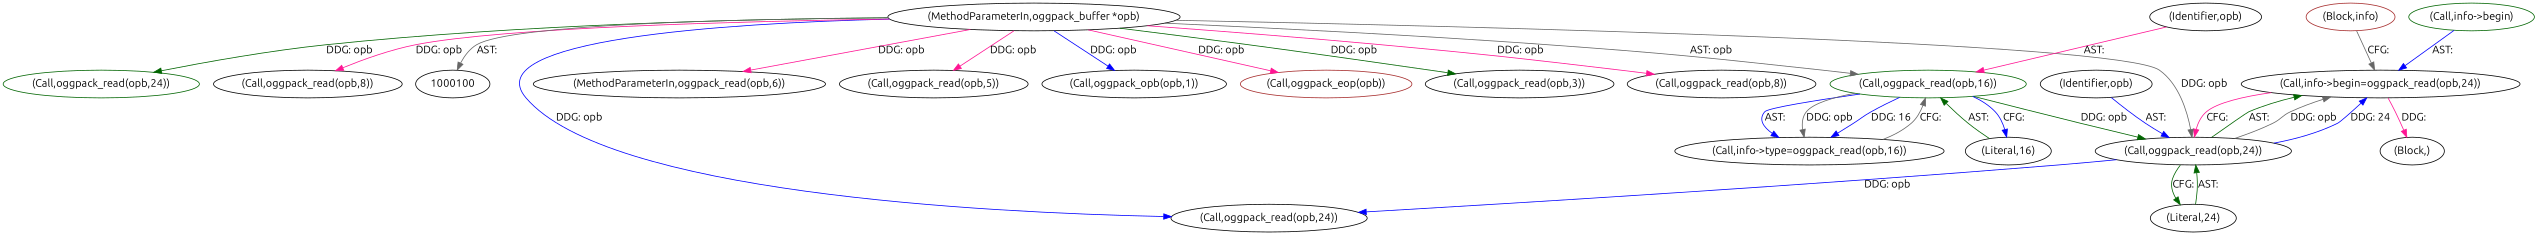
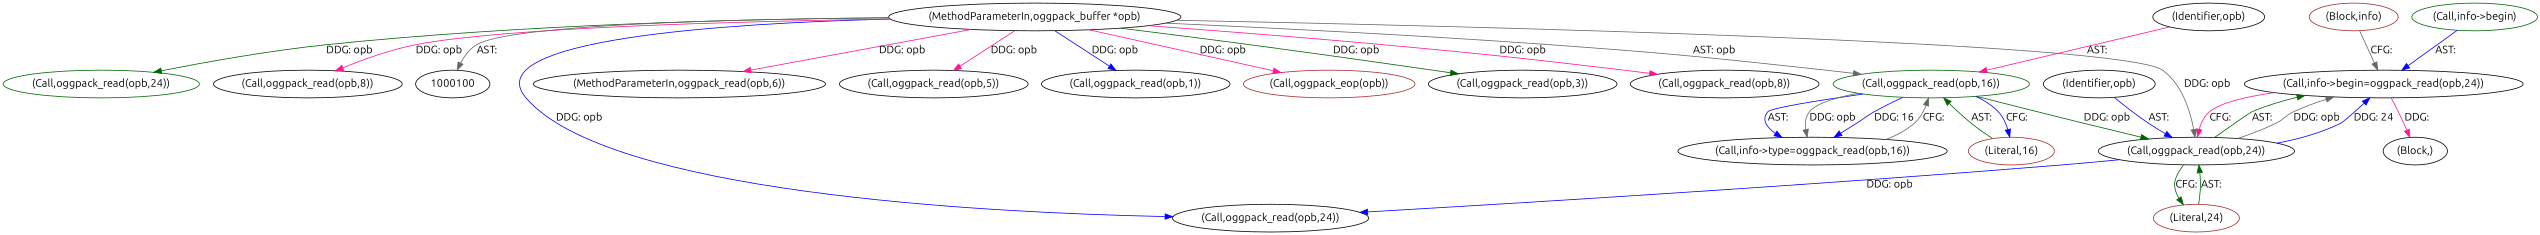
  digraph {
    fontname=Ubuntu
    node [color=black fontname=Ubuntu]
    edge [color=blue fontname=Ubuntu]
    n1 [label="(Call,info->begin=oggpack_read(opb,24))"]
    n2 [label="(Call,oggpack_read(opb,24))"]
    n3 [label="(Block,)"]
    n4 [label="(Call,oggpack_read(opb,24))"]
-   n5 [label="(Literal,24)"]
+   n5 [color=brown label="(Literal,24)"]
    n6 [color=darkgreen label="(Call,oggpack_read(opb,16))"]
-   n7 [label="(Literal,16)"]
+   n7 [color=brown label="(Literal,16)"]
    n8 [label="(Call,info->type=oggpack_read(opb,16))"]
    n9 [label="(MethodParameterIn,oggpack_buffer *opb)"]
    n10 [label="(MethodParameterIn,oggpack_read(opb,6))"]
    n11 [label="(Call,oggpack_read(opb,5))"]
-   n12 [label="(Call,oggpack_opb(opb,1))"]
+   n12 [label="(Call,oggpack_read(opb,1))"]
    n13 [color=brown label="(Call,oggpack_eop(opb))"]
    n14 [label="(Call,oggpack_read(opb,3))"]
    n15 [label="(Call,oggpack_read(opb,8))"]
    n16 [color=darkgreen label="(Call,oggpack_read(opb,24))"]
    n17 [label="(Call,oggpack_read(opb,8))"]
    1000100
    n19 [color=brown label="(Block,info)"]
    n20 [color=darkgreen label="(Call,info->begin)"]
    n21 [label="(Identifier,opb)"]
    n22 [label="(Identifier,opb)"]
    n1 -> n2 [color=deeppink label="CFG: "]
    n1 -> n3 [color=deeppink label="DDG: "]
    n2 -> n1 [color=darkgreen label="AST: "]
    n2 -> n1 [color=gray40 label="DDG: opb"]
    n2 -> n1 [label="DDG: 24"]
    n2 -> n4 [label="DDG: opb"]
    n2 -> n5 [color=darkgreen label="CFG: "]
    n5 -> n2 [color=darkgreen label="AST: "]
    n6 -> n2 [color=darkgreen label="DDG: opb"]
    n6 -> n7 [label="CFG: "]
    n6 -> n8 [label="AST: "]
    n6 -> n8 [color=gray40 label="DDG: opb"]
    n6 -> n8 [label="DDG: 16"]
    n7 -> n6 [color=darkgreen label="AST: "]
    n8 -> n6 [color=gray40 label="CFG: "]
    n9 -> n2 [color=gray40 label="DDG: opb"]
    n9 -> n4 [label="DDG: opb"]
    n9 -> n6 [color=gray40 label="AST: opb"]
    n9 -> n10 [color=deeppink label="DDG: opb"]
    n9 -> n11 [color=deeppink label="DDG: opb"]
    n9 -> n12 [label="DDG: opb"]
    n9 -> n13 [color=deeppink label="DDG: opb"]
    n9 -> n14 [color=darkgreen label="DDG: opb"]
    n9 -> n15 [color=deeppink label="DDG: opb"]
    n9 -> n16 [color=darkgreen label="DDG: opb"]
    n9 -> n17 [color=deeppink label="DDG: opb"]
    n9 -> 1000100 [color=gray40 label="AST: "]
    n19 -> n1 [color=gray40 label="CFG: "]
    n20 -> n1 [label="AST: "]
    n21 -> n6 [color=deeppink label="AST: "]
    n22 -> n2 [label="AST: "]
  }
